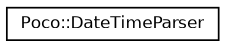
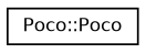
  digraph {
    rankdir=LR
-   n1 [color=black fillcolor=white fontname=Helvetica fontsize=10 height=0.2 label="Poco::DateTimeParser" shape=record style=filled width=0.4]
+   n1 [color=black fillcolor=white fontname=Helvetica fontsize=10 height=0.2 label="Poco::Poco" shape=record style=filled width=0.4]
  }
